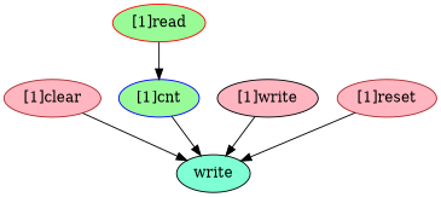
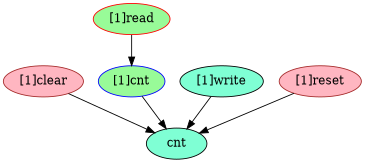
  strict digraph {
    node [color=brown complexity=4 fillcolor=lightpink importance=0.496411224657 style=filled]
    "[1]clear" [rank=0.124102806164]
-   cnt [color=black complexity=3 fillcolor=aquamarine importance=0.150873455429 rank=0.0502911518098 label=write]
+   cnt [color=black complexity=3 fillcolor=aquamarine importance=0.150873455429 rank=0.0502911518098]
    "[1]cnt" [color=blue complexity=7 fillcolor=palegreen importance=0.400592322672 rank=0.0572274746675]
-   "[1]write" [color=black complexity=9 rank=0.0551568027396]
+   "[1]write" [color=black complexity=9 fillcolor=aquamarine rank=0.0551568027396]
    "[1]reset" [importance=0.647284680086 rank=0.161821170022]
    "[1]read" [color=red complexity=10 fillcolor=palegreen importance=0.798158135516 rank=0.0798158135516]
    "[1]clear" -> cnt
    "[1]cnt" -> cnt
    "[1]write" -> cnt
    "[1]reset" -> cnt
    "[1]read" -> "[1]cnt"
  }
